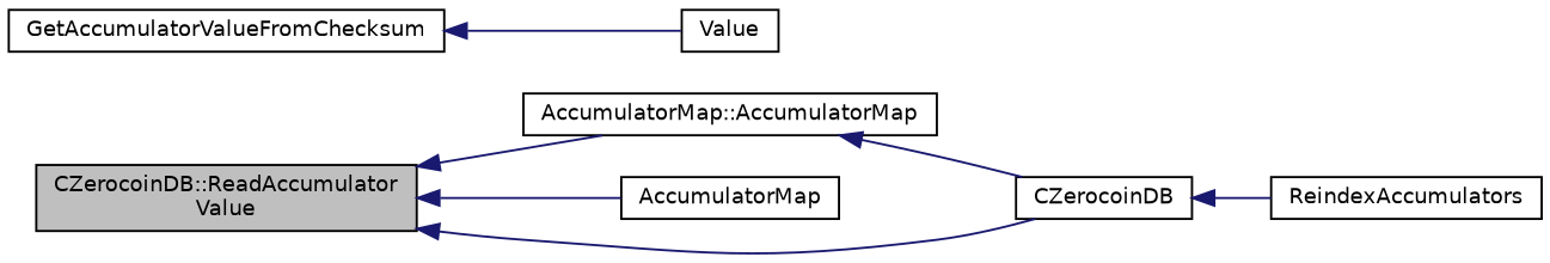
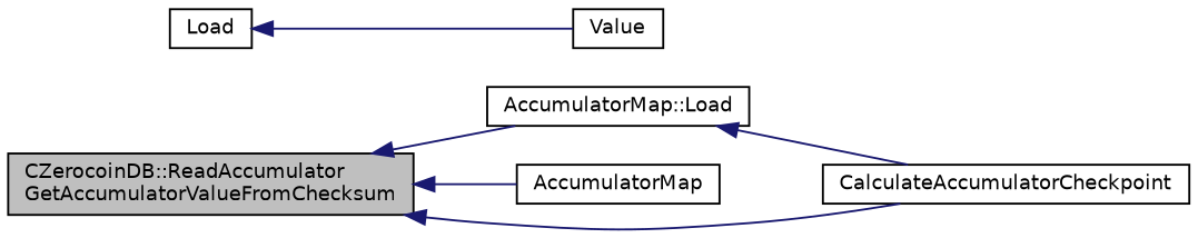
  digraph {
    rankdir=LR
    node [color=black fillcolor=white fontname=Helvetica fontsize=10 shape=record style=filled]
    edge [color=midnightblue dir=back fontname=Helvetica fontsize=10 labelfontname=Helvetica labelfontsize=10 style=solid]
-   n1 [fillcolor=grey75 fontcolor=black height=0.2 label="CZerocoinDB::ReadAccumulator\lValue" width=0.4]
-   n2 [height=0.2 label="AccumulatorMap::AccumulatorMap" width=0.4]
+   n1 [fillcolor=grey75 fontcolor=black height=0.2 label="CZerocoinDB::ReadAccumulator\lGetAccumulatorValueFromChecksum" width=0.4]
+   n2 [height=0.2 label="AccumulatorMap::Load" width=0.4]
    n3 [height=0.2 label=AccumulatorMap width=0.4]
-   n4 [height=0.2 label=CZerocoinDB width=0.4]
-   n5 [height=0.2 label=GetAccumulatorValueFromChecksum width=0.4]
+   n4 [height=0.2 label=CalculateAccumulatorCheckpoint width=0.4]
+   n5 [height=0.2 label=Load width=0.4]
    n6 [height=0.2 label=Value width=0.4]
-   n7 [height=0.2 label=ReindexAccumulators width=0.4]
    n1 -> n2
    n1 -> n3
    n1 -> n4
    n2 -> n4
-   n4 -> n7
    n5 -> n6
  }
